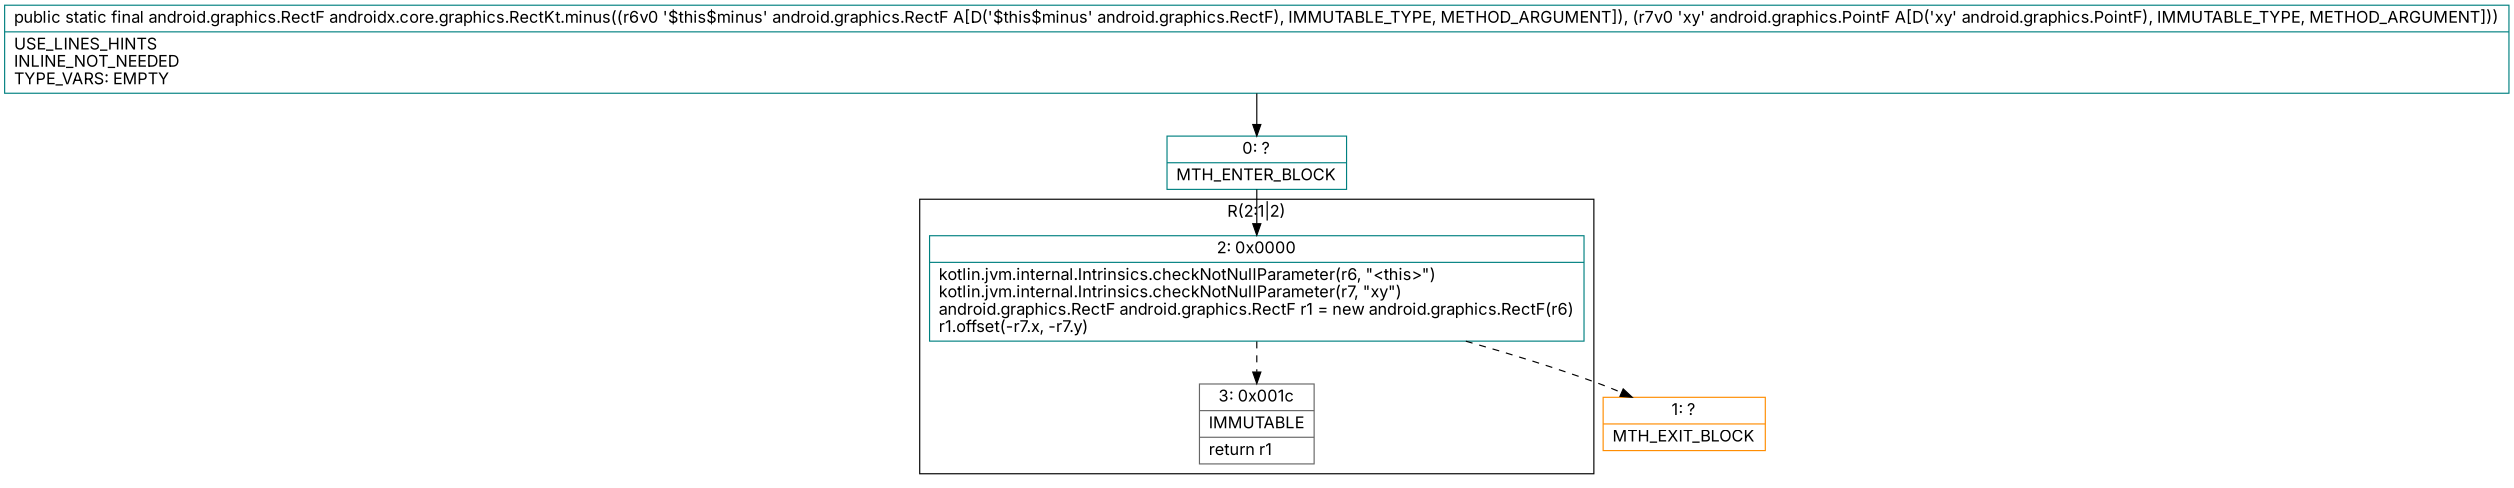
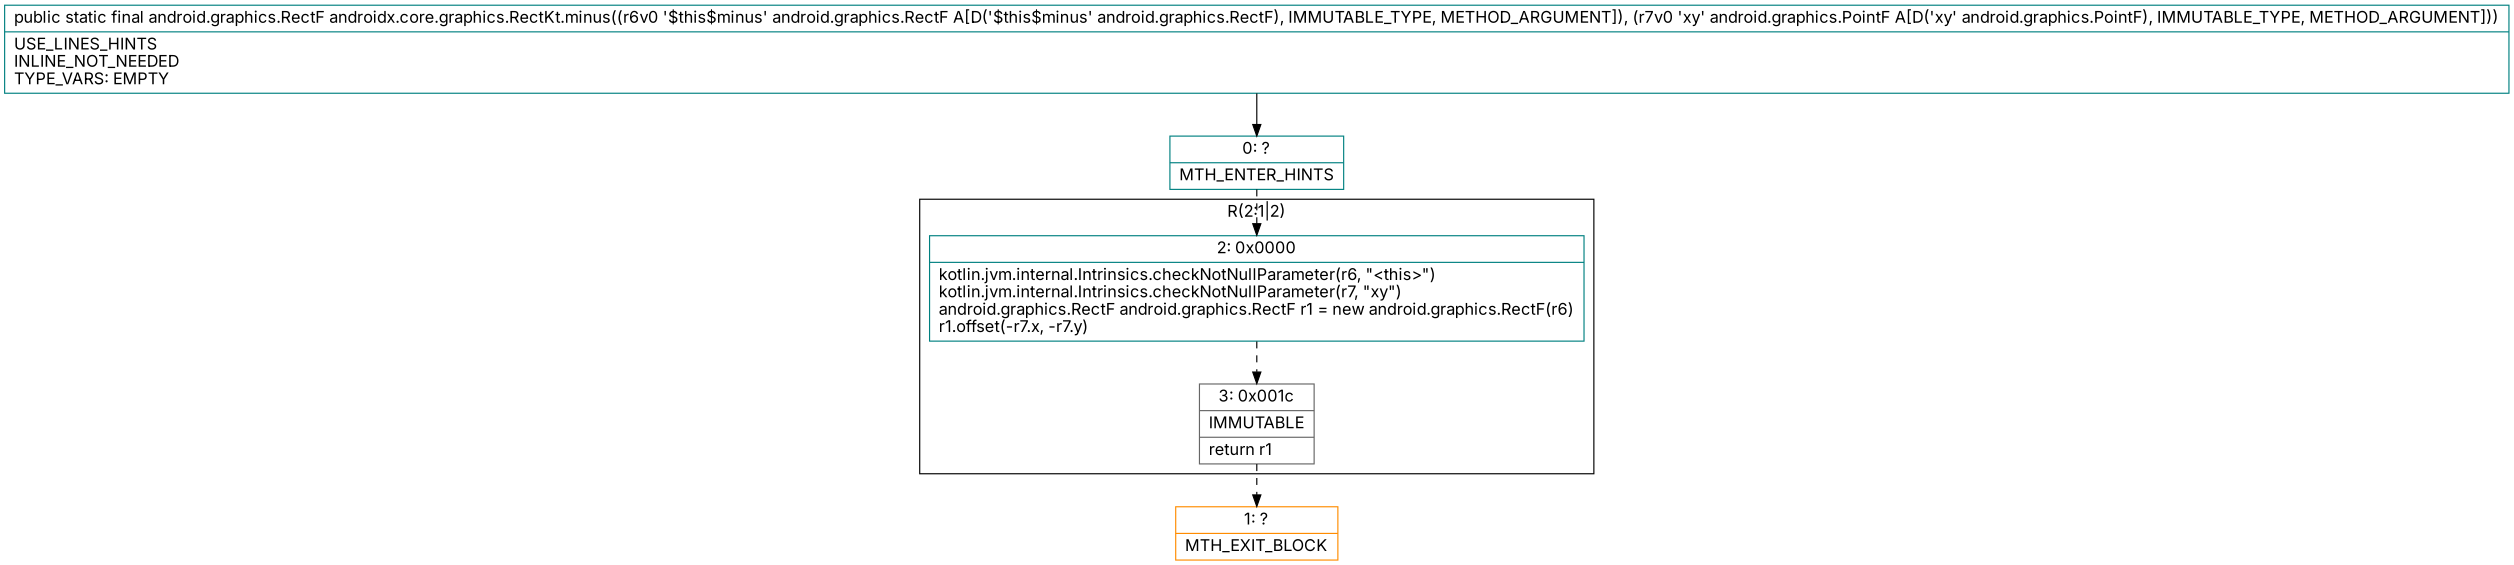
  digraph {
    fontname=Inter
    node [color=teal fontname=Inter shape=record]
    edge [fontname=Inter style=dashed]
    n1 [label="{2\:\ 0x0000|kotlin.jvm.internal.Intrinsics.checkNotNullParameter(r6, \"\<this\>\")\lkotlin.jvm.internal.Intrinsics.checkNotNullParameter(r7, \"xy\")\landroid.graphics.RectF android.graphics.RectF r1 = new android.graphics.RectF(r6)\lr1.offset(\-r7.x, \-r7.y)\l}"]
    n2 [color=gray40 label="{3\:\ 0x001c|IMMUTABLE\l|return r1\l}"]
    n3 [color=darkorange label="{1\:\ ?|MTH_EXIT_BLOCK\l}"]
-   n4 [label="{0\:\ ?|MTH_ENTER_BLOCK\l}"]
+   n4 [label="{0\:\ ?|MTH_ENTER_HINTS\l}"]
    n5 [label="{public static final android.graphics.RectF androidx.core.graphics.RectKt.minus((r6v0 '$this$minus' android.graphics.RectF A[D('$this$minus' android.graphics.RectF), IMMUTABLE_TYPE, METHOD_ARGUMENT]), (r7v0 'xy' android.graphics.PointF A[D('xy' android.graphics.PointF), IMMUTABLE_TYPE, METHOD_ARGUMENT]))  | USE_LINES_HINTS\lINLINE_NOT_NEEDED\lTYPE_VARS: EMPTY\l}"]
    subgraph cluster_1 {
      label="R(2:1|2)"
      n1
      n2
    }
    n1 -> n2
-   n1 -> n3
-   n4 -> n1 [style=solid]
+   n2 -> n3
+   n4 -> n1
    n5 -> n4 [style=solid]
  }
